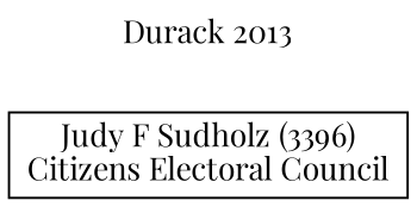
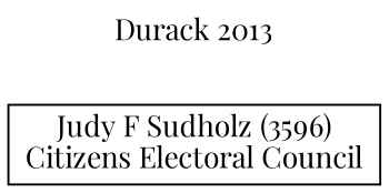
  digraph {
    label="Durack 2013"
    labelloc=t
    mclimit=10
    fontname="Playfair Display"
-   n1 [label="Judy F Sudholz (3396)\nCitizens Electoral Council" shape=box fontname="Playfair Display"]
+   n1 [label="Judy F Sudholz (3596)\nCitizens Electoral Council" shape=box fontname="Playfair Display"]
  }
